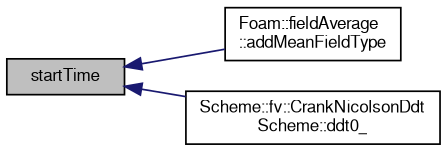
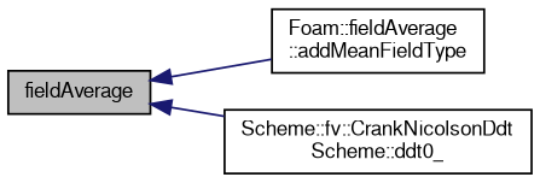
  digraph {
    rankdir=LR
    node [color=black fontname=FreeSans fontsize=10 shape=record]
    edge [color=midnightblue dir=back fontname=FreeSans fontsize=10 labelfontname=FreeSans labelfontsize=10 style=solid]
-   n1 [fillcolor=grey75 fontcolor=black height=0.2 label=startTime style=filled width=0.4]
+   n1 [fillcolor=grey75 fontcolor=black height=0.2 label=fieldAverage style=filled width=0.4]
    n2 [height=0.2 label="Foam::fieldAverage\l::addMeanFieldType" width=0.4]
    n3 [height=0.2 label="Scheme::fv::CrankNicolsonDdt\lScheme::ddt0_" width=0.4]
    n1 -> n2
    n1 -> n3
  }
